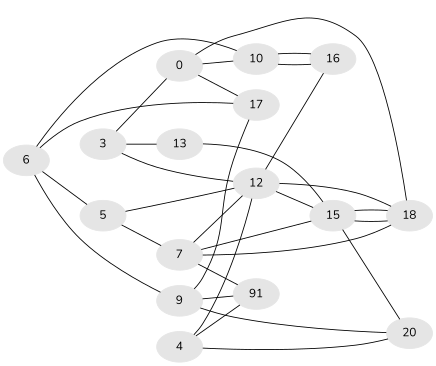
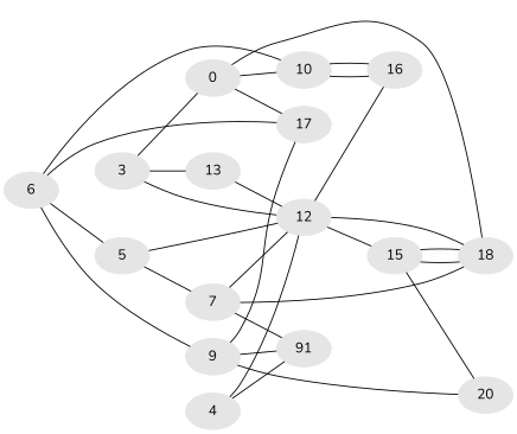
  graph {
    fontname=Nunito
    rankdir=LR
    node [color=gray90 fontname=Nunito style=filled]
    edge [fontname=Nunito]
    n1 [label=0 super="+2"]
    3
    12 [super="+14"]
    13 [super="+2"]
    5
    7
    10
    17
    18 [super="+1"]
    15 [super="+1"]
    16
    4
    n13 [label=91 super="+19"]
    20 [super="+14"]
    9 [super="+19"]
    6
    n1 -- 10
    n1 -- 17
    n1 -- 18
    3 -- n1
    3 -- 12
    3 -- 13
    12 -- 18
    12 -- 15
    12 -- 16
-   13 -- 15
+   13 -- 12
    5 -- 12
    5 -- 7
    7 -- 12
    7 -- 18
-   7 -- 15
    7 -- n13
    10 -- 16
    10 -- 16
    15 -- 18
    15 -- 18
    15 -- 20
    4 -- 12
    4 -- n13
-   4 -- 20
    9 -- 17
    9 -- n13
    9 -- 20
    6 -- 5
    6 -- 10
    6 -- 17
    6 -- 9
  }
